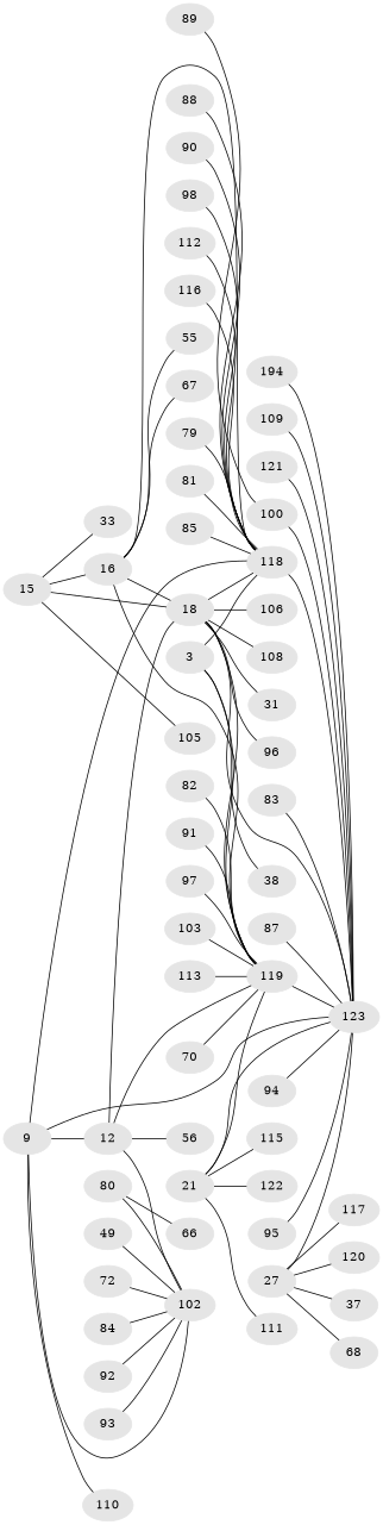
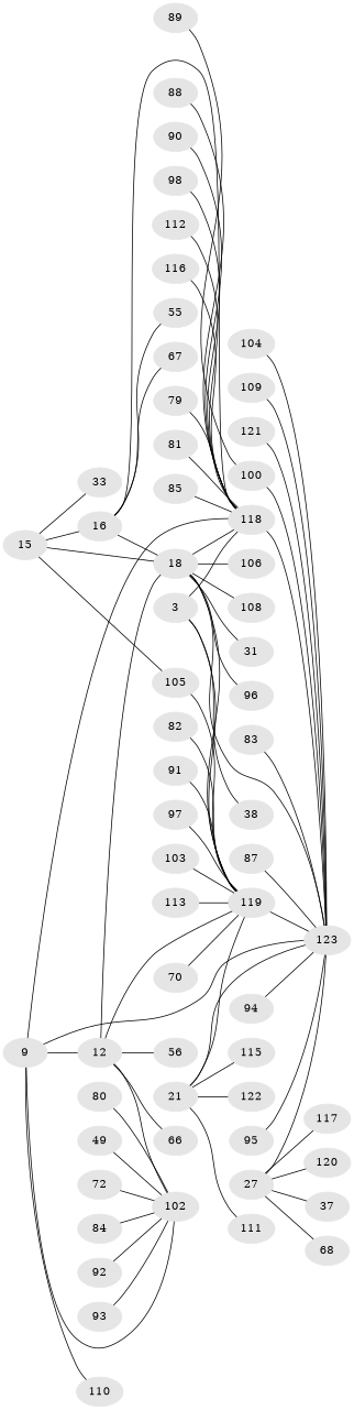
  graph {
    rankdir=LR
    node [color=gray90 style=filled]
    3 [super="+1"]
    38
    118 [super="+75+48+50+62+5+57+77"]
    119 [super="+86+99+35+54+58"]
    123 [super="+60+30+114+39+40+51+59+69+74+76"]
    9 [super="+8"]
    12 [super="+11"]
    102 [super="+101+34+42+44+46"]
    110 [super="+107"]
    18 [super="+17"]
    56
    66
    31
    96
    106 [super="+53"]
    108
    15 [super="+14"]
    16 [super="+13"]
    33
    105
    55
    67
    21 [super="+20"]
    111
    115
    122
    27 [super="+26"]
    37
    68
    117
    120
    49
    70
    72
    79
    80
    81
    82 [super="+52+64+78"]
    83
    84
    85 [super="+63"]
    87
    88
    89
    100
    90
    91
    92
    93
    94
    95
    97
    98
    103
-   104 [label=194]
+   104
    109
    112
    113
    116
    121
    3 -- 38
    3 -- 118 [weight=8]
    3 -- 119
    118 -- 123 [weight=2]
    119 -- 123
    9 -- 118
    9 -- 123
    9 -- 12 [weight=4]
    9 -- 102 [weight=4]
    9 -- 110
    12 -- 119 [weight=2]
    12 -- 102 [weight=4]
    12 -- 18
    12 -- 56
-   80 -- 66
+   12 -- 66
    18 -- 118
    18 -- 119
    18 -- 123 [weight=3]
    18 -- 31
    18 -- 96
    18 -- 106
    18 -- 108
    15 -- 18 [weight=4]
    15 -- 16 [weight=4]
    15 -- 33
    15 -- 105
    16 -- 118 [weight=2]
-   16 -- 119 [weight=2]
+   105 -- 119 [weight=2]
    16 -- 18 [weight=4]
    16 -- 55
    16 -- 67
    21 -- 119 [weight=8]
    21 -- 123 [weight=2]
    21 -- 111
    21 -- 115
    21 -- 122
    27 -- 123 [weight=8]
    27 -- 37
    27 -- 68
    27 -- 117
    27 -- 120
    49 -- 102
    70 -- 119
    72 -- 102
    79 -- 118
    80 -- 102
    81 -- 118
    82 -- 119
    83 -- 123
    84 -- 102
    85 -- 118
    87 -- 123
    88 -- 118
    89 -- 100
    100 -- 123
    90 -- 118
    91 -- 119
    92 -- 102
    93 -- 102
    94 -- 123
    95 -- 123
    97 -- 119
    98 -- 118
    103 -- 119
    104 -- 123
    109 -- 123
    112 -- 118
    113 -- 119
    116 -- 118
    121 -- 123
  }
